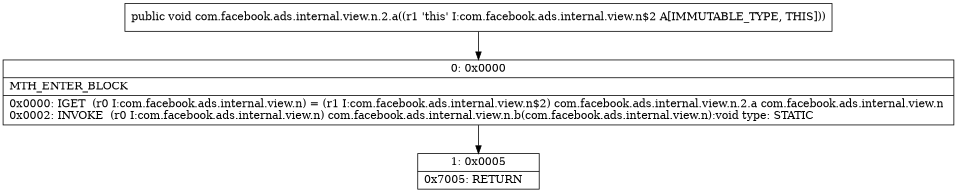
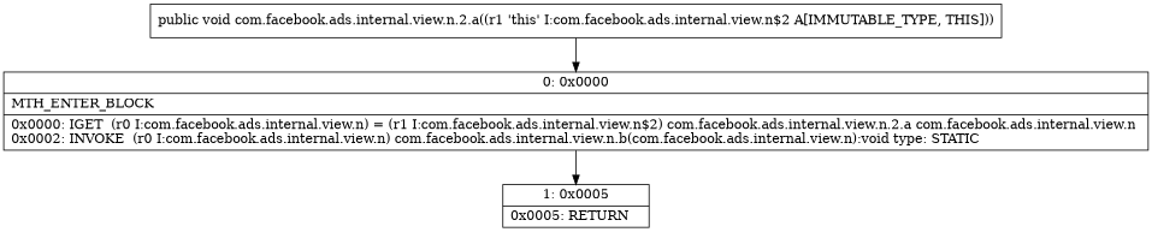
  digraph {
    node [shape=record]
    n1 [label="{0\:\ 0x0000|MTH_ENTER_BLOCK\l|0x0000: IGET  (r0 I:com.facebook.ads.internal.view.n) = (r1 I:com.facebook.ads.internal.view.n$2) com.facebook.ads.internal.view.n.2.a com.facebook.ads.internal.view.n \l0x0002: INVOKE  (r0 I:com.facebook.ads.internal.view.n) com.facebook.ads.internal.view.n.b(com.facebook.ads.internal.view.n):void type: STATIC \l}"]
-   n2 [label="{1\:\ 0x0005|0x7005: RETURN   \l}"]
+   n2 [label="{1\:\ 0x0005|0x0005: RETURN   \l}"]
    n3 [label="{public void com.facebook.ads.internal.view.n.2.a((r1 'this' I:com.facebook.ads.internal.view.n$2 A[IMMUTABLE_TYPE, THIS])) }"]
    n1 -> n2
    n3 -> n1
  }
